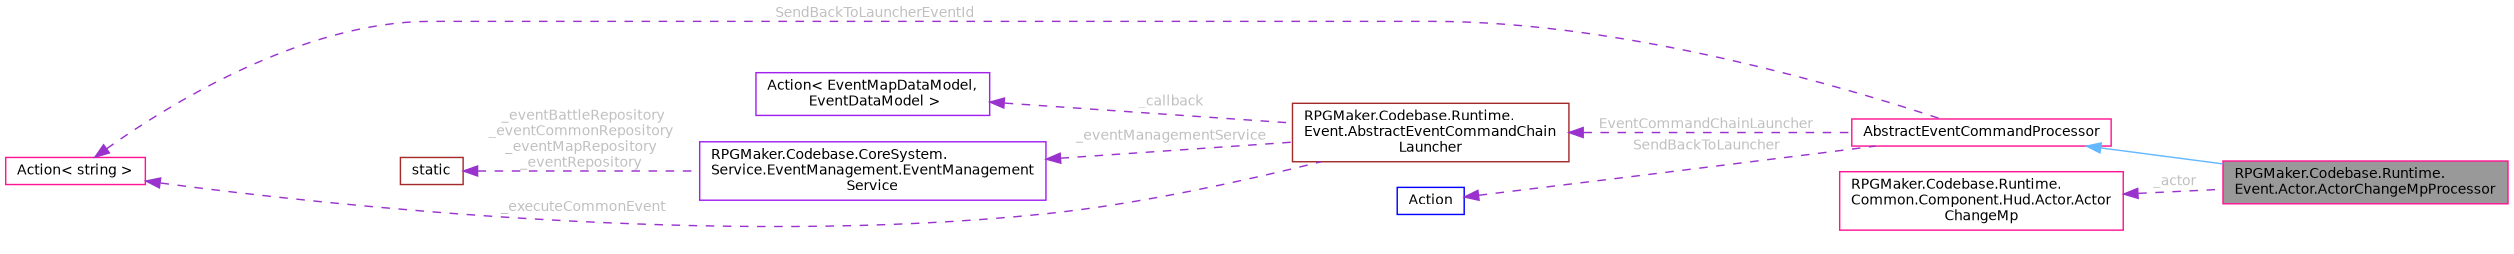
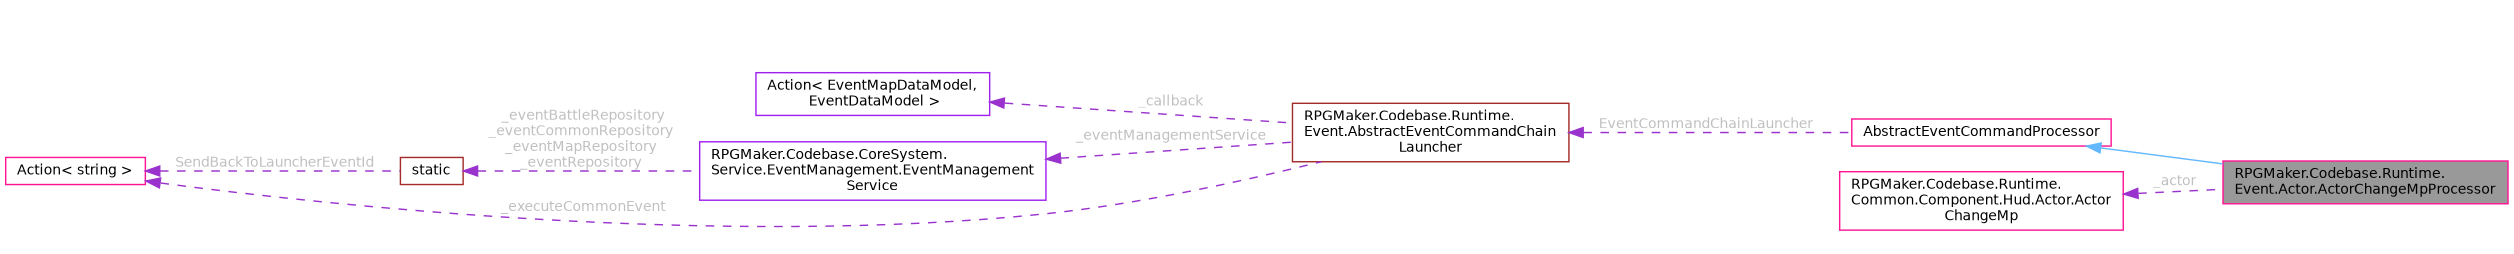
  digraph {
    rankdir=LR
    node [color=deeppink fillcolor=white fontname=Helvetica fontsize=10 shape=box style=filled]
    edge [color=darkorchid3 dir=back fontname=Helvetica fontsize=10 labelfontname=Helvetica labelfontsize=10 style=dashed fontcolor=grey]
    n1 [fillcolor=grey60 fontcolor=black height=0.2 label="RPGMaker.Codebase.Runtime.\lEvent.Actor.ActorChangeMpProcessor" width=0.4]
    n2 [height=0.2 label=AbstractEventCommandProcessor width=0.4]
    n3 [color=brown height=0.2 label="RPGMaker.Codebase.Runtime.\lEvent.AbstractEventCommandChain\lLauncher" width=0.4]
    n4 [color=purple height=0.2 label="Action\< EventMapDataModel,\l EventDataModel \>" width=0.4]
    n5 [height=0.2 label="Action\< string \>" width=0.4]
    n6 [color=purple height=0.2 label="RPGMaker.Codebase.CoreSystem.\lService.EventManagement.EventManagement\lService" width=0.4]
    n7 [color=brown height=0.2 label=static width=0.4]
-   n8 [color=blue height=0.2 label=Action width=0.4]
    n9 [height=0.2 label="RPGMaker.Codebase.Runtime.\lCommon.Component.Hud.Actor.Actor\lChangeMp" width=0.4]
    n2 -> n1 [color=steelblue1 style=solid fontcolor=""]
    n3 -> n2 [label=" EventCommandChainLauncher"]
    n4 -> n3 [label=" _callback"]
-   n5 -> n2 [label=" SendBackToLauncherEventId"]
+   n5 -> n7 [label=" SendBackToLauncherEventId"]
    n5 -> n3 [label=" _executeCommonEvent"]
    n6 -> n3 [label=" _eventManagementService"]
    n7 -> n6 [label=" _eventBattleRepository\n_eventCommonRepository\n_eventMapRepository\n_eventRepository"]
-   n8 -> n2 [label=" SendBackToLauncher"]
    n9 -> n1 [label=" _actor"]
  }
